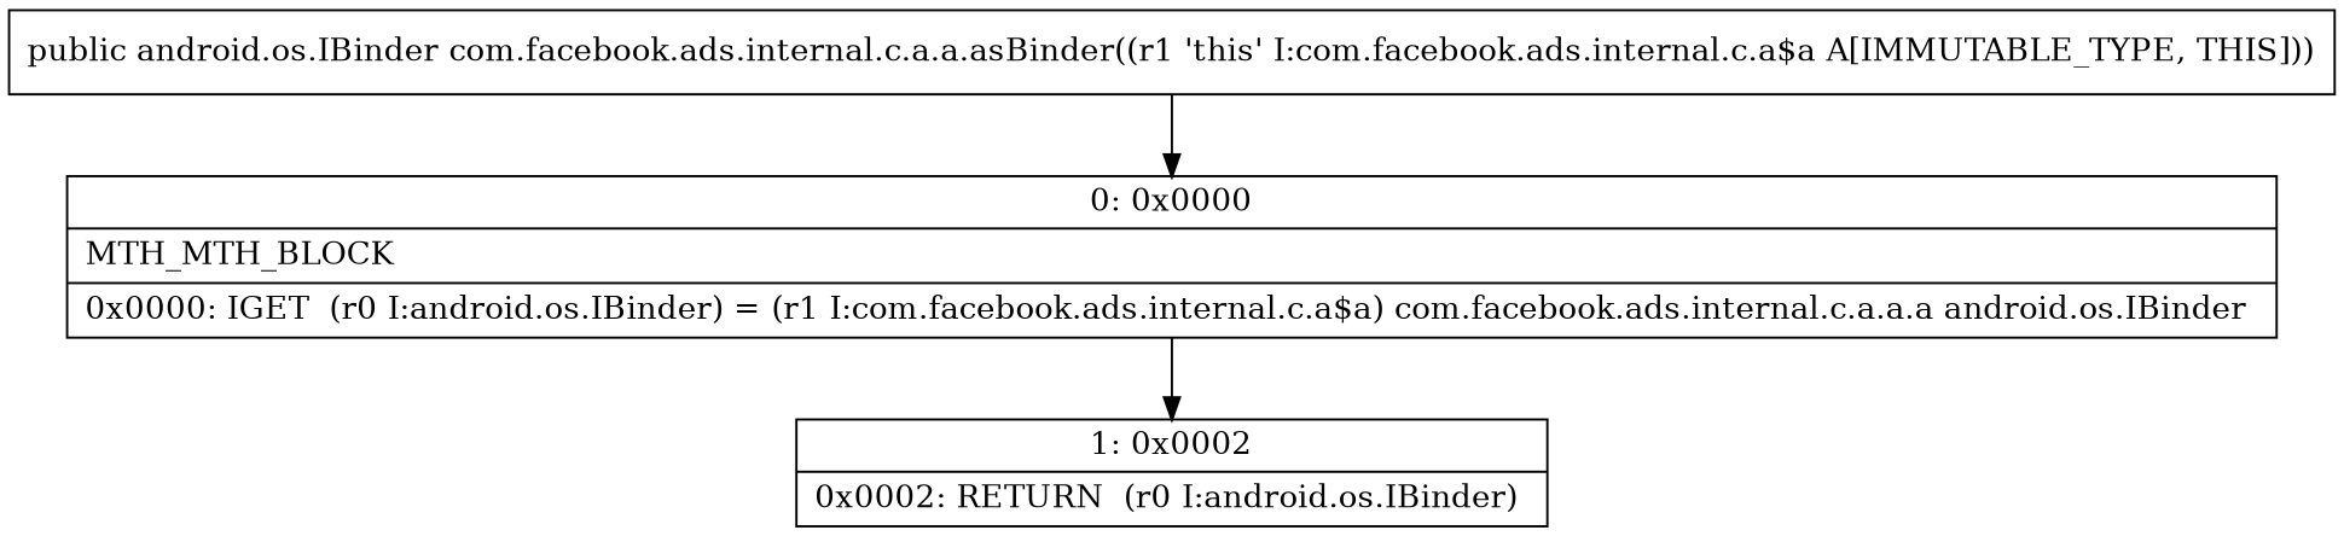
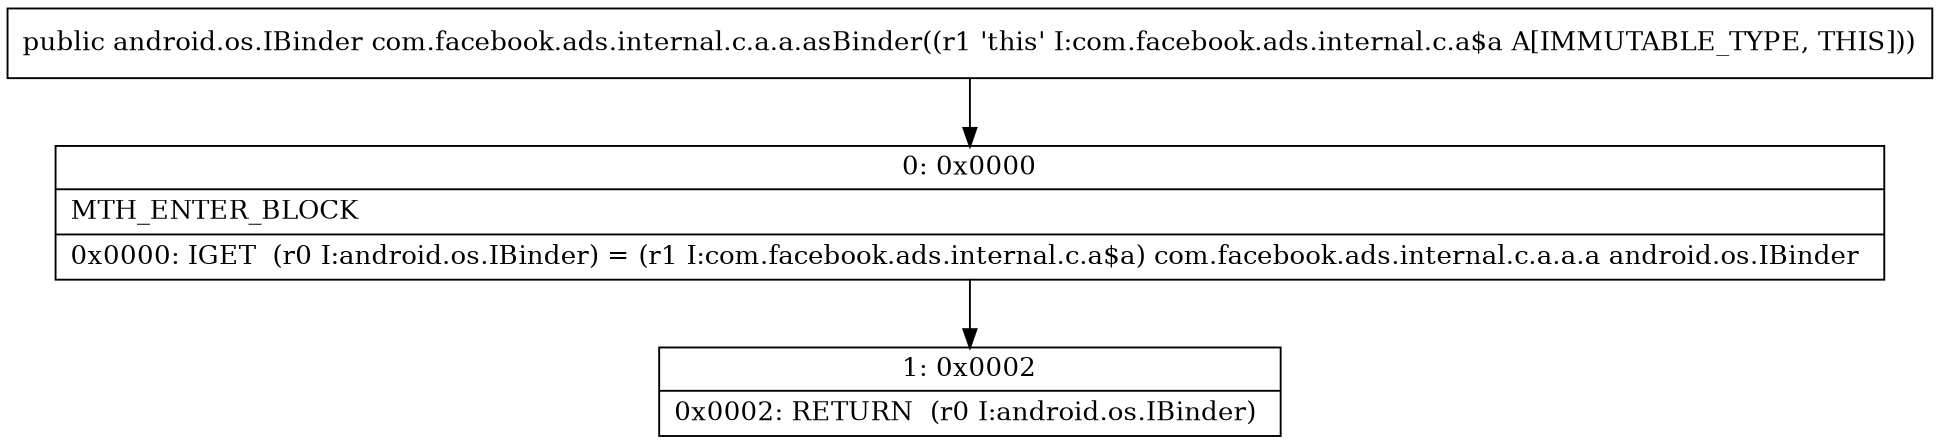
  digraph {
    node [shape=record]
-   n1 [label="{0\:\ 0x0000|MTH_MTH_BLOCK\l|0x0000: IGET  (r0 I:android.os.IBinder) = (r1 I:com.facebook.ads.internal.c.a$a) com.facebook.ads.internal.c.a.a.a android.os.IBinder \l}"]
+   n1 [label="{0\:\ 0x0000|MTH_ENTER_BLOCK\l|0x0000: IGET  (r0 I:android.os.IBinder) = (r1 I:com.facebook.ads.internal.c.a$a) com.facebook.ads.internal.c.a.a.a android.os.IBinder \l}"]
    n2 [label="{1\:\ 0x0002|0x0002: RETURN  (r0 I:android.os.IBinder) \l}"]
    n3 [label="{public android.os.IBinder com.facebook.ads.internal.c.a.a.asBinder((r1 'this' I:com.facebook.ads.internal.c.a$a A[IMMUTABLE_TYPE, THIS])) }"]
    n1 -> n2
    n3 -> n1
  }
